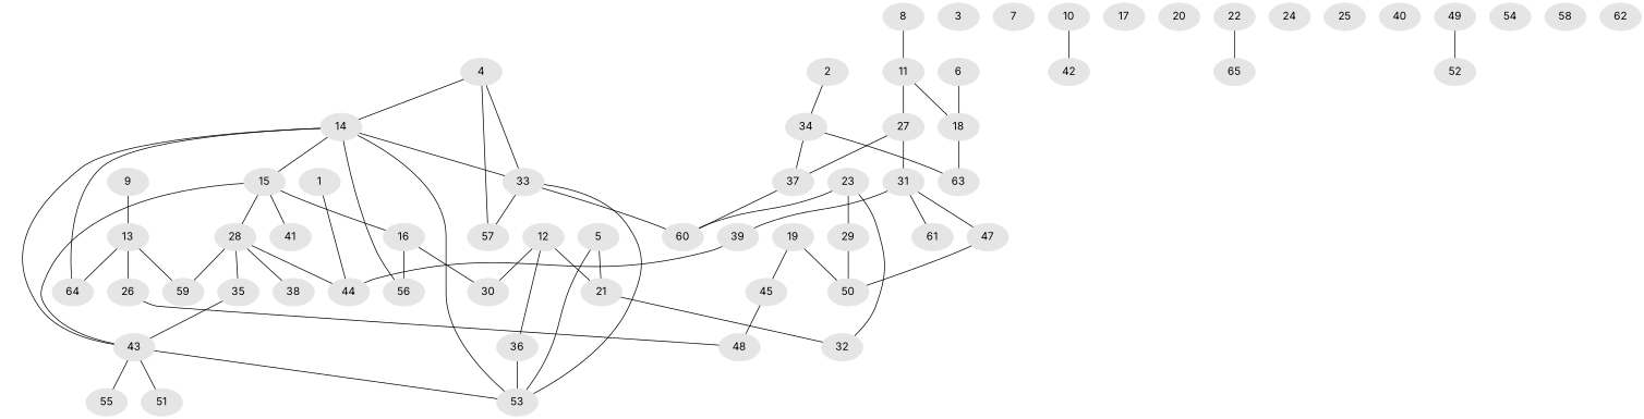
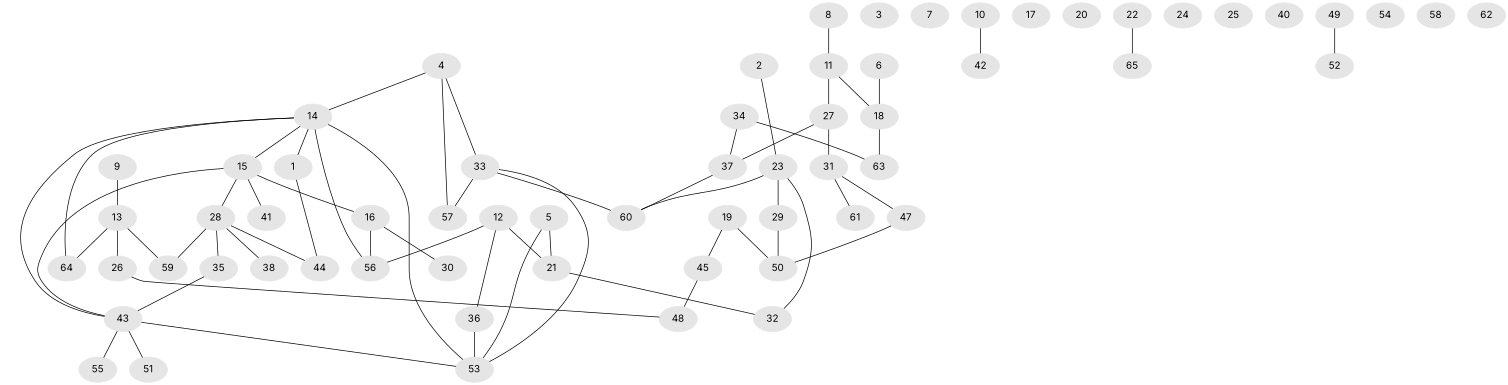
  graph {
    fontname=Inter
    node [color=gray90 fontname=Inter style=filled]
    edge [fontname=Inter]
    1
    44
    2
    34
    63
    37
    3
    4
    14
    33
    57
    53
    56
    64
    15
    43
    60
    5
    21
    12
    36
    32
    6
    18
    7
    8
    11
    27
    9
    13
    26
    59
    10
    42
    31
    48
    16
    28
    41
    51
    55
    30
    35
    38
    17
    19
    45
    50
    20
    22
    65
    23
    29
    24
    25
-   39
    47
    61
    40
    49
    52
    54
    58
    62
    1 -- 44
-   2 -- 34
+   2 -- 23
    34 -- 63
    34 -- 37
    37 -- 60
    4 -- 14
    4 -- 33
    4 -- 57
-   14 -- 33
+   14 -- 1
    14 -- 53
    14 -- 56
    14 -- 64
    14 -- 15
    14 -- 43
    33 -- 57
    33 -- 53
    33 -- 60
    15 -- 43
    15 -- 16
    15 -- 28
    15 -- 41
    43 -- 53
    43 -- 51
    43 -- 55
    5 -- 53
    5 -- 21
    21 -- 32
-   12 -- 30
+   12 -- 56
    12 -- 21
    12 -- 36
    36 -- 53
    6 -- 18
    18 -- 63
    8 -- 11
    11 -- 18
    11 -- 27
    27 -- 37
    27 -- 31
    9 -- 13
    13 -- 64
    13 -- 26
    13 -- 59
    26 -- 48
    10 -- 42
-   31 -- 39
    31 -- 47
    31 -- 61
    16 -- 56
    16 -- 30
    28 -- 44
    28 -- 59
    28 -- 35
    28 -- 38
    35 -- 43
    19 -- 45
    19 -- 50
    45 -- 48
    22 -- 65
    23 -- 60
    23 -- 32
    23 -- 29
    29 -- 50
-   39 -- 44
    47 -- 50
    49 -- 52
  }
